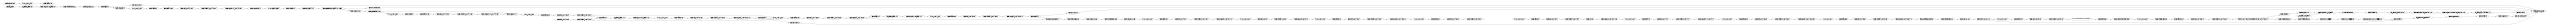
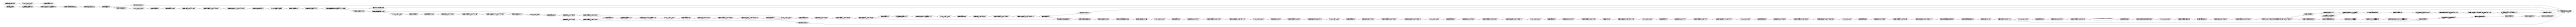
  digraph {
    fontname="Patrick Hand"
    rankdir=LR
    node [fontname="Patrick Hand"]
    edge [fontname="Patrick Hand"]
    n1 [label="(<operator>.assignment,v4 = Curl_ccalloc(1, 336))"]
    n2 [label="(<operator>.indirectIndexAccess,a1[188])"]
    n3 [label="(<operator>.assignment,a1[188] = v4)"]
    n4 [label="(Curl_ccalloc,Curl_ccalloc(1, 336))"]
    n5 [label="(<operator>.logicalNot,!v4)"]
    n6 [label="(RETURN,return 27;,return 27;)"]
    n7 [label="(<operator>.assignment,v5 = v4)"]
    n8 [label="(METHOD_RETURN,cast __fastcall)"]
    n9 [label="(UNKNOWN,_DWORD *,_DWORD *)"]
    n10 [label="(<operator>.indirection,*a1)"]
    n11 [label="(<operator>.assignment,v6 = *(_DWORD *)(*a1 + 1576))"]
    n12 [label="(<operator>.assignment,result = 71)"]
    n13 [label="(UNKNOWN,unsigned int,unsigned int)"]
    n14 [label="(<operator>.indirection,*(_DWORD *)(*a1 + 1576))"]
    n15 [label="(<operator>.cast,(_DWORD *)(*a1 + 1576))"]
    n16 [label="(<operator>.addition,*a1 + 1576)"]
    n17 [label="(<operator>.subtraction,v6 - 8)"]
    n18 [label="(<operator>.greaterEqualsThan,(unsigned int)(v6 - 8) >= 0xFFB1)"]
    n19 [label="(RETURN,return result;,return result;)"]
    n20 [label="(<operator>.assignment,v12 = 512)"]
    n21 [label="(<operator>.greaterEqualsThan,v6 >= 512)"]
    n22 [label="(<operator>.cast,(unsigned int)(v6 - 8))"]
    n23 [label="(UNKNOWN,_DWORD *,_DWORD *)"]
    n24 [label="(<operator>.assignment,v7 = v12)"]
    n25 [label="(<operator>.indirection,*a1)"]
    n26 [label="(UNKNOWN,_DWORD *,_DWORD *)"]
    n27 [label="(<operator>.assignment,v12 = *(_DWORD *)(*a1 + 1576))"]
    n28 [label="(<operator>.indirection,*(_DWORD *)(*a1 + 1576))"]
    n29 [label="(<operator>.cast,(_DWORD *)(*a1 + 1576))"]
    n30 [label="(<operator>.addition,*a1 + 1576)"]
    n31 [label="(<operator>.addition,v5 + 328)"]
    n32 [label="(<operator>.indirection,*(_DWORD *)(v5 + 328))"]
    n33 [label="(<operator>.addition,v7 + 4)"]
    n34 [label="(UNKNOWN,_DWORD *,_DWORD *)"]
    n35 [label="(Curl_ccalloc,Curl_ccalloc(1, v7 + 4))"]
    n36 [label="(<operator>.addition,v5 + 332)"]
    n37 [label="(<operator>.cast,(_DWORD *)(v5 + 328))"]
    n38 [label="(<operator>.assignment,v7 = 512)"]
    n39 [label="(UNKNOWN,_DWORD *,_DWORD *)"]
    n40 [label="(<operator>.addition,v4 + 328)"]
    n41 [label="(<operator>.indirection,*(_DWORD *)(v4 + 328))"]
    n42 [label="(<operator>.cast,(_DWORD *)(v4 + 328))"]
    n43 [label="(<operator>.assignment,v13 = Curl_ccalloc(1, v7 + 4))"]
    n44 [label="(UNKNOWN,_DWORD *,_DWORD *)"]
    n45 [label="(<operator>.addition,v5 + 328)"]
    n46 [label="(<operator>.assignment,*(_DWORD *)(v5 + 328) = v13)"]
    n47 [label="(<operator>.logicalNot,!v13)"]
    n48 [label="(RETURN,return 27;,return 27;)"]
    n49 [label="(<operator>.indirection,*(_DWORD *)(v5 + 328))"]
    n50 [label="(<operator>.cast,(_DWORD *)(v5 + 328))"]
    n51 [label="(<operator>.logicalNot,!*(_DWORD *)(v5 + 332))"]
    n52 [label="(<operator>.addition,v7 + 4)"]
    n53 [label="(Curl_conncontrol,Curl_conncontrol(a1, 1))"]
    n54 [label="(Curl_ccalloc,Curl_ccalloc(1, v7 + 4))"]
    n55 [label="(<operator>.indirectIndexAccess,a1[20])"]
    n56 [label="(<operator>.indirection,*(_DWORD *)(v5 + 332))"]
    n57 [label="(<operator>.cast,(_DWORD *)(v5 + 332))"]
    n58 [label="(<operator>.assignment,v14 = Curl_ccalloc(1, v7 + 4))"]
    n59 [label="(UNKNOWN,_DWORD *,_DWORD *)"]
    n60 [label="(<operator>.addition,v5 + 332)"]
    n61 [label="(<operator>.assignment,*(_DWORD *)(v5 + 332) = v14)"]
    n62 [label="(<operator>.logicalNot,!v14)"]
    n63 [label="(RETURN,return 27;,return 27;)"]
    n64 [label="(<operator>.indirection,*(_DWORD *)(v5 + 332))"]
    n65 [label="(<operator>.cast,(_DWORD *)(v5 + 332))"]
    n66 [label="(<operator>.assignment,v8 = a1[20])"]
    n67 [label="(<operator>.indirectIndexAccess,a1[105])"]
    n68 [label="(<operator>.assignment,v9 = a1[105])"]
    n69 [label="(UNKNOWN,_DWORD *,_DWORD *)"]
    n70 [label="(<operator>.addition,v5 + 16)"]
    n71 [label="(<operator>.assignment,*(_DWORD *)(v5 + 16) = a1)"]
    n72 [label="(UNKNOWN,_DWORD *,_DWORD *)"]
    n73 [label="(<operator>.cast,(_DWORD *)v5)"]
    n74 [label="(<operator>.indirection,*(_DWORD *)(v5 + 16))"]
    n75 [label="(<operator>.cast,(_DWORD *)(v5 + 16))"]
    n76 [label="(<operator>.assignment,*(_DWORD *)v5 = 0)"]
    n77 [label="(UNKNOWN,_DWORD *,_DWORD *)"]
    n78 [label="(<operator>.addition,v5 + 20)"]
    n79 [label="(<operator>.indirection,*(_DWORD *)v5)"]
    n80 [label="(<operator>.assignment,*(_DWORD *)(v5 + 20) = v9)"]
    n81 [label="(UNKNOWN,_DWORD *,_DWORD *)"]
    n82 [label="(<operator>.addition,v5 + 324)"]
    n83 [label="(<operator>.indirection,*(_DWORD *)(v5 + 20))"]
    n84 [label="(<operator>.cast,(_DWORD *)(v5 + 20))"]
+   n85 [label="(<operator>.assignment,*(_DWORD *)(v5 + 324) = v6)"]
    n86 [label="(UNKNOWN,_DWORD *,_DWORD *)"]
    n87 [label="(<operator>.addition,v5 + 8)"]
    n88 [label="(<operator>.indirection,*(_DWORD *)(v5 + 324))"]
    n89 [label="(<operator>.cast,(_DWORD *)(v5 + 324))"]
    n90 [label="(<operator>.assignment,*(_DWORD *)(v5 + 8) = -100)"]
    n91 [label="(UNKNOWN,_DWORD *,_DWORD *)"]
    n92 [label="(<operator>.addition,v8 + 4)"]
    n93 [label="(<operator>.indirection,*(_DWORD *)(v5 + 8))"]
    n94 [label="(<operator>.minus,-100)"]
    n95 [label="(<operator>.cast,(_DWORD *)(v5 + 8))"]
    n96 [label="(<operator>.assignment,v10 = *(_DWORD *)(v8 + 4))"]
    n97 [label="(UNKNOWN,_DWORD *,_DWORD *)"]
    n98 [label="(<operator>.addition,v5 + 320)"]
    n99 [label="(<operator>.indirection,*(_DWORD *)(v8 + 4))"]
    n100 [label="(<operator>.cast,(_DWORD *)(v8 + 4))"]
    n101 [label="(<operator>.assignment,*(_DWORD *)(v5 + 320) = 512)"]
    n102 [label="(UNKNOWN,_WORD *,_WORD *)"]
    n103 [label="(<operator>.addition,v5 + 52)"]
    n104 [label="(<operator>.indirection,*(_DWORD *)(v5 + 320))"]
    n105 [label="(<operator>.cast,(_DWORD *)(v5 + 320))"]
    n106 [label="(<operator>.assignment,*(_WORD *)(v5 + 52) = v10)"]
    n107 [label="(tftp_set_timeouts,tftp_set_timeouts(v5))"]
    n108 [label="(<operator>.indirectIndexAccess,a1[147])"]
    n109 [label="(<operator>.indirection,*(_WORD *)(v5 + 52))"]
    n110 [label="(<operator>.cast,(_WORD *)(v5 + 52))"]
    n111 [label="(<operator>.and,a1[147] & 0x40)"]
    n112 [label="(<operator>.equals,(a1[147] & 0x40) == 0)"]
    n113 [label="(UNKNOWN,_DWORD *,_DWORD *)"]
    n114 [label="(<operator>.indirection,*a1)"]
    n115 [label="(<operator>.addition,v5 + 20)"]
    n116 [label="(Curl_pgrsStartNow,Curl_pgrsStartNow(*a1))"]
    n117 [label="(bind,bind(*(_DWORD *)(v5 + 20), (const struct sockaddr *)(v5 + 52), *(_DWORD *)(a1[20] + 16)))"]
    n118 [label="(<operator>.indirection,*a1)"]
    n119 [label="(<operator>.indirectIndexAccess,a1[147])"]
    n120 [label="(<operator>.assignment,v16 = *a1)"]
    n121 [label="(<operator>.indirectIndexAccess,a1[147])"]
    n122 [label="(<operator>.indirection,*(_DWORD *)(v5 + 20))"]
    n123 [label="(UNKNOWN,const struct sockaddr *,const struct sockaddr *)"]
    n124 [label="(<operator>.addition,v5 + 52)"]
    n125 [label="(<operator>.cast,(_DWORD *)(v5 + 20))"]
    n126 [label="(<operator>.cast,(const struct sockaddr *)(v5 + 52))"]
    n127 [label="(UNKNOWN,_DWORD *,_DWORD *)"]
    n128 [label="(<operator>.indirectIndexAccess,a1[20])"]
    n129 [label="(<operator>.indirection,*(_DWORD *)(a1[20] + 16))"]
    n130 [label="(<operator>.cast,(_DWORD *)(a1[20] + 16))"]
    n131 [label="(<operator>.addition,a1[20] + 16)"]
    n132 [label="(<operator>.assignment,v15 = _errno_location())"]
    n133 [label="(_errno_location,_errno_location())"]
    n134 [label="(UNKNOWN,const char *,const char *)"]
    n135 [label="(<operator>.indirection,*v15)"]
    n136 [label="(<operator>.assignment,v17 = (const char *)Curl_strerror(*v15, v18, 128))"]
    n137 [label="(Curl_failf,Curl_failf(v16, \"bind() failed; %s\", v17))"]
    n138 [label="(RETURN,return 7;,return 7;)"]
    n139 [label="(<operator>.cast,(const char *)Curl_strerror(*v15, v18, 128))"]
    n140 [label="(Curl_strerror,Curl_strerror(*v15, v18, 128))"]
    n141 [label="(<operator>.assignment,a1[147] = a1[147] & 0xFFFFFFBF | 0x40)"]
    n142 [label="(<operator>.and,a1[147] & 0xFFFFFFBF)"]
    n143 [label="(<operator>.or,a1[147] & 0xFFFFFFBF | 0x40)"]
    n144 [label="(<operator>.assignment,result = 0)"]
    n145 [label="(<operator>.indirection,*a2)"]
    n146 [label="(<operator>.assignment,*a2 = 1)"]
    n147 [label="(RETURN,return result;,return result;)"]
    n148 [label="(METHOD,tftp_connect)"]
    n1 -> n2
    n2 -> n3
    n3 -> n5
    n4 -> n1
    n5 -> n6
    n5 -> n7
    n6 -> n8
    n7 -> n9
    n9 -> n10
    n10 -> n16
    n11 -> n12
    n12 -> n13
    n13 -> n17
    n14 -> n11
    n15 -> n14
    n16 -> n15
    n17 -> n22
    n18 -> n19
    n18 -> n20
    n19 -> n8
    n20 -> n21
    n21 -> n23
    n21 -> n24
    n22 -> n18
    n23 -> n25
    n24 -> n26
    n25 -> n30
    n26 -> n31
    n27 -> n24
    n28 -> n27
    n29 -> n28
    n30 -> n29
    n31 -> n37
    n32 -> n33
    n32 -> n34
    n33 -> n35
    n34 -> n36
    n35 -> n43
    n36 -> n57
    n37 -> n32
    n38 -> n39
    n39 -> n40
    n41 -> n33
    n41 -> n34
    n42 -> n41
    n43 -> n44
    n44 -> n45
    n45 -> n50
    n46 -> n47
    n47 -> n34
    n47 -> n48
    n48 -> n8
    n49 -> n46
    n50 -> n49
    n51 -> n52
    n51 -> n53
    n52 -> n54
    n53 -> n55
    n54 -> n58
    n55 -> n66
    n56 -> n51
    n57 -> n56
    n58 -> n59
    n59 -> n60
    n60 -> n65
    n61 -> n62
    n62 -> n53
    n62 -> n63
    n63 -> n8
    n64 -> n61
    n65 -> n64
    n66 -> n67
    n67 -> n68
    n68 -> n69
    n69 -> n70
    n70 -> n75
    n71 -> n72
    n72 -> n73
    n73 -> n79
    n74 -> n71
    n75 -> n74
    n76 -> n77
    n77 -> n78
    n78 -> n84
    n79 -> n76
    n80 -> n81
    n81 -> n82
    n82 -> n89
    n83 -> n80
    n84 -> n83
+   n85 -> n86
    n86 -> n87
    n87 -> n95
+   n88 -> n85
    n89 -> n88
    n90 -> n91
    n91 -> n92
    n92 -> n100
    n93 -> n94
    n94 -> n90
    n95 -> n93
    n96 -> n97
    n97 -> n98
    n98 -> n105
    n99 -> n96
    n100 -> n99
    n101 -> n102
    n102 -> n103
    n103 -> n110
    n104 -> n101
    n105 -> n104
    n106 -> n107
    n107 -> n108
    n108 -> n111
    n109 -> n106
    n110 -> n109
    n111 -> n112
    n112 -> n113
    n112 -> n114
    n113 -> n115
    n114 -> n116
    n115 -> n125
    n116 -> n144
    n117 -> n118
    n117 -> n119
    n118 -> n120
    n119 -> n121
    n120 -> n132
    n121 -> n142
    n122 -> n123
    n123 -> n124
    n124 -> n126
    n125 -> n122
    n126 -> n127
    n127 -> n128
    n128 -> n131
    n129 -> n117
    n130 -> n129
    n131 -> n130
    n132 -> n134
    n133 -> n132
    n134 -> n135
    n135 -> n140
    n136 -> n137
    n137 -> n138
    n138 -> n8
    n139 -> n136
    n140 -> n139
    n141 -> n114
    n142 -> n143
    n143 -> n141
    n144 -> n145
    n145 -> n146
    n146 -> n147
    n147 -> n8
    n148 -> n4
  }
